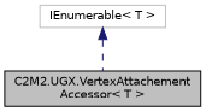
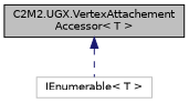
  digraph {
    node [fontname=Helvetica fontsize=10 shape=record style=filled]
    n1 [color=black fillcolor=grey75 fontcolor=black height=0.2 label="C2M2.UGX.VertexAttachement\lAccessor\< T \>" width=0.4]
    n2 [color=grey75 fillcolor=white height=0.2 label="IEnumerable\< T \>" width=0.4]
-   n2 -> n1 [color=midnightblue dir=back fontname=Helvetica fontsize=10 labelfontname=Helvetica labelfontsize=10 style=dashed]
+   n1 -> n2 [color=midnightblue dir=back fontname=Helvetica fontsize=10 labelfontname=Helvetica labelfontsize=10 style=dashed]
  }
